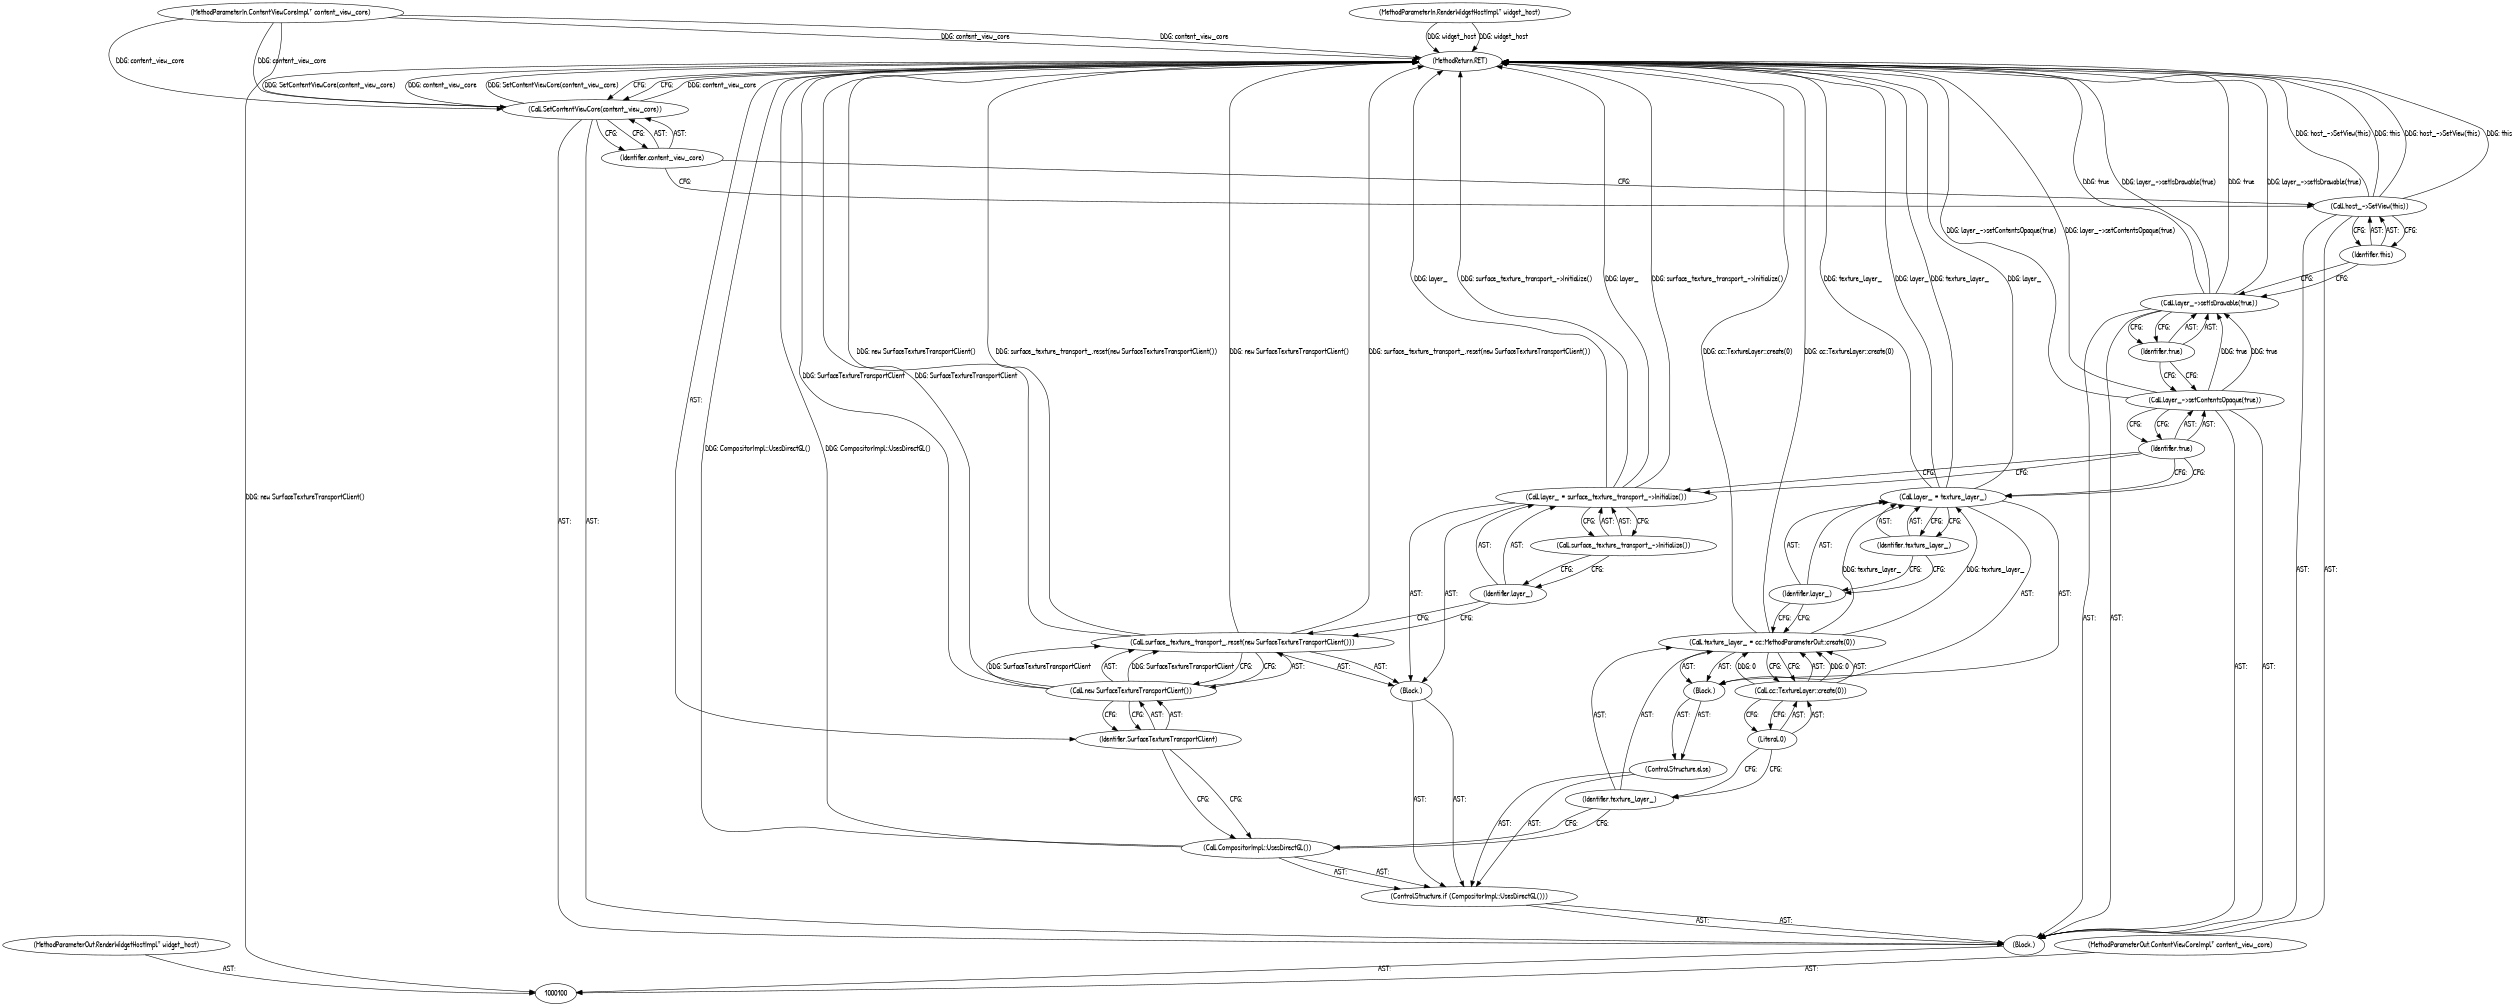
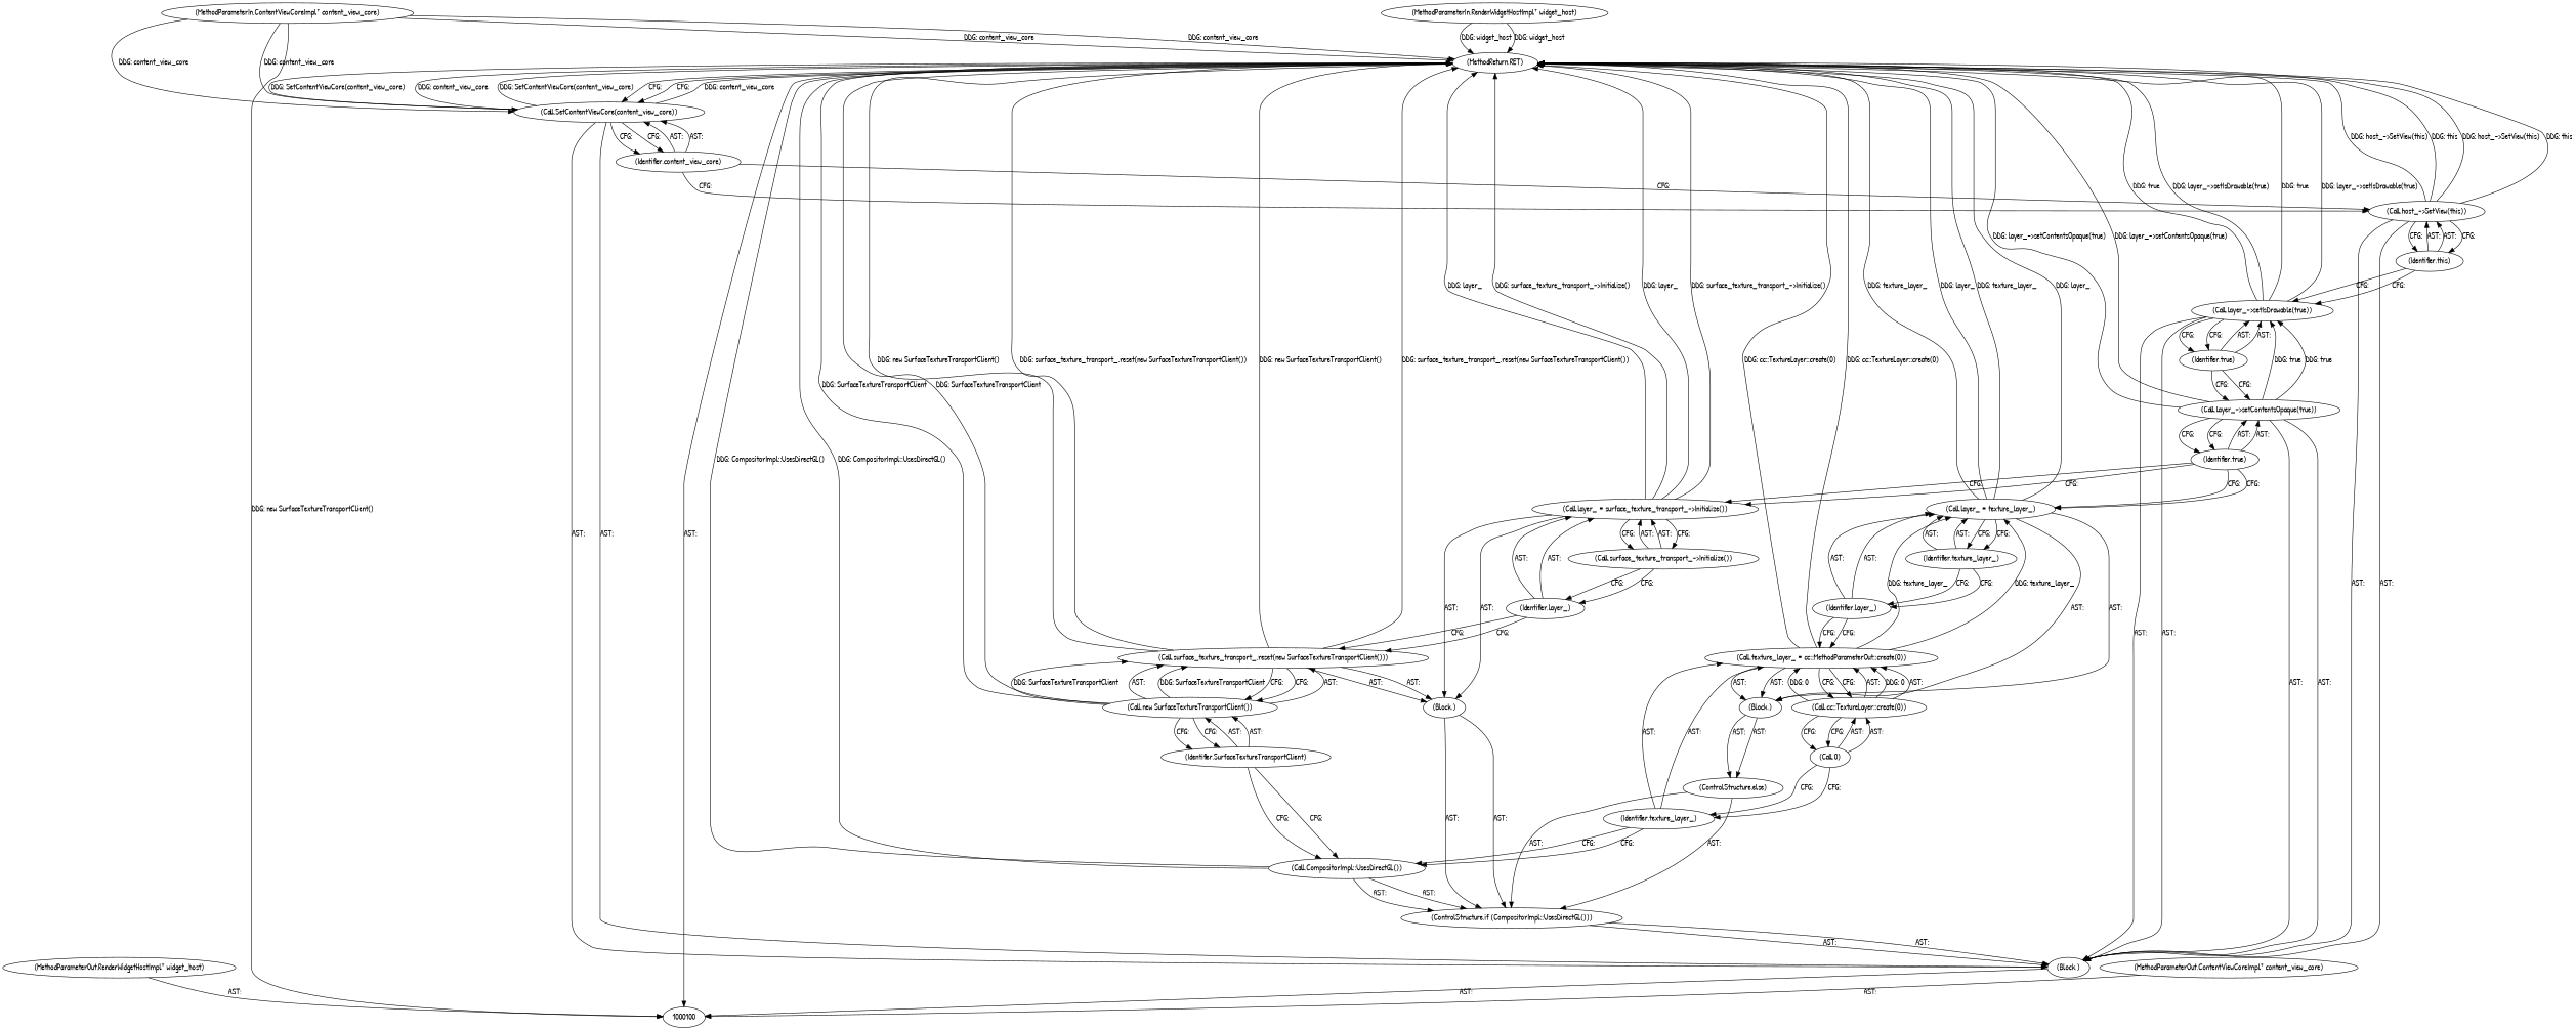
  digraph {
    fontname="Patrick Hand"
    node [fontname="Patrick Hand"]
    edge [fontname="Patrick Hand"]
    n1 [label="(MethodReturn,RET)"]
    n2 [label="(Call,SetContentViewCore(content_view_core))"]
    1000100
    n4 [label="(Block,)"]
    n5 [label="(Identifier,content_view_core)"]
    n6 [label="(ControlStructure,if (CompositorImpl::UsesDirectGL()))"]
    n7 [label="(Block,)"]
    n8 [label="(Call,CompositorImpl::UsesDirectGL())"]
    n9 [label="(Call,new SurfaceTextureTransportClient())"]
    n10 [label="(Identifier,SurfaceTextureTransportClient)"]
    n11 [label="(Call,surface_texture_transport_.reset(new SurfaceTextureTransportClient()))"]
    n12 [label="(Call,surface_texture_transport_->Initialize())"]
    n13 [label="(Call,layer_ = surface_texture_transport_->Initialize())"]
    n14 [label="(Identifier,layer_)"]
    n15 [label="(ControlStructure,else)"]
    n16 [label="(Block,)"]
    n17 [label="(Call,cc::TextureLayer::create(0))"]
    n18 [label="(Call,texture_layer_ = cc::MethodParameterOut::create(0))"]
-   n19 [label="(Literal,0)"]
+   n19 [label="(Call,0)"]
    n20 [label="(Call,layer_ = texture_layer_)"]
    n21 [label="(Identifier,texture_layer_)"]
    n22 [label="(Identifier,texture_layer_)"]
    n23 [label="(Identifier,layer_)"]
    n24 [label="(Call,layer_->setContentsOpaque(true))"]
    n25 [label="(Identifier,true)"]
    n26 [label="(Call,layer_->setIsDrawable(true))"]
    n27 [label="(Identifier,true)"]
    n28 [label="(MethodParameterIn,RenderWidgetHostImpl* widget_host)"]
    n29 [label="(MethodParameterOut,RenderWidgetHostImpl* widget_host)"]
    n30 [label="(Identifier,this)"]
    n31 [label="(Call,host_->SetView(this))"]
    n32 [label="(MethodParameterIn,ContentViewCoreImpl* content_view_core)"]
    n33 [label="(MethodParameterOut,ContentViewCoreImpl* content_view_core)"]
    n1 -> n2 [label="CFG: "]
    n1 -> n2 [label="CFG: "]
-   n1 -> n10 [label="AST: "]
+   n1 -> 1000100 [label="AST: "]
    n2 -> n1 [label="DDG: content_view_core"]
    n2 -> n1 [label="DDG: SetContentViewCore(content_view_core)"]
    n2 -> n1 [label="DDG: content_view_core"]
    n2 -> n1 [label="DDG: SetContentViewCore(content_view_core)"]
    n2 -> n4 [label="AST: "]
    n2 -> n4 [label="AST: "]
    n2 -> n5 [label="CFG: "]
    n2 -> n5 [label="CFG: "]
    n4 -> 1000100 [label="AST: "]
    n5 -> n2 [label="AST: "]
    n5 -> n2 [label="AST: "]
    n5 -> n31 [label="CFG: "]
    n5 -> n31 [label="CFG: "]
    n6 -> n4 [label="AST: "]
    n6 -> n4 [label="AST: "]
    n7 -> n6 [label="AST: "]
    n7 -> n6 [label="AST: "]
    n8 -> n1 [label="DDG: CompositorImpl::UsesDirectGL()"]
    n8 -> n1 [label="DDG: CompositorImpl::UsesDirectGL()"]
    n8 -> n6 [label="AST: "]
    n8 -> n6 [label="AST: "]
    n9 -> n1 [label="DDG: SurfaceTextureTransportClient"]
    n9 -> n1 [label="DDG: SurfaceTextureTransportClient"]
    n9 -> n10 [label="CFG: "]
    n9 -> n10 [label="CFG: "]
    n9 -> n11 [label="AST: "]
    n9 -> n11 [label="DDG: SurfaceTextureTransportClient"]
    n9 -> n11 [label="AST: "]
    n9 -> n11 [label="DDG: SurfaceTextureTransportClient"]
    n10 -> n8 [label="CFG: "]
    n10 -> n8 [label="CFG: "]
    n10 -> n9 [label="AST: "]
    n10 -> n9 [label="AST: "]
    n11 -> n1 [label="DDG: new SurfaceTextureTransportClient()"]
    n11 -> n1 [label="DDG: surface_texture_transport_.reset(new SurfaceTextureTransportClient())"]
    n11 -> n1 [label="DDG: new SurfaceTextureTransportClient()"]
    n11 -> n1 [label="DDG: surface_texture_transport_.reset(new SurfaceTextureTransportClient())"]
    n11 -> n7 [label="AST: "]
    n11 -> n7 [label="AST: "]
    n11 -> n9 [label="CFG: "]
    n11 -> n9 [label="CFG: "]
    n12 -> n13 [label="AST: "]
    n12 -> n13 [label="AST: "]
    n12 -> n14 [label="CFG: "]
    n12 -> n14 [label="CFG: "]
    n13 -> n1 [label="DDG: layer_"]
    n13 -> n1 [label="DDG: surface_texture_transport_->Initialize()"]
    n13 -> n1 [label="DDG: layer_"]
    n13 -> n1 [label="DDG: surface_texture_transport_->Initialize()"]
    n13 -> n7 [label="AST: "]
    n13 -> n7 [label="AST: "]
    n13 -> n12 [label="CFG: "]
    n13 -> n12 [label="CFG: "]
    n14 -> n11 [label="CFG: "]
    n14 -> n11 [label="CFG: "]
    n14 -> n13 [label="AST: "]
    n14 -> n13 [label="AST: "]
    n15 -> n6 [label="AST: "]
    n15 -> n6 [label="AST: "]
    n16 -> n15 [label="AST: "]
    n16 -> n15 [label="AST: "]
    n17 -> n18 [label="AST: "]
    n17 -> n18 [label="DDG: 0"]
    n17 -> n18 [label="AST: "]
    n17 -> n18 [label="DDG: 0"]
    n17 -> n19 [label="CFG: "]
    n17 -> n19 [label="CFG: "]
    n18 -> n1 [label="DDG: cc::TextureLayer::create(0)"]
    n18 -> n1 [label="DDG: cc::TextureLayer::create(0)"]
    n18 -> n16 [label="AST: "]
    n18 -> n16 [label="AST: "]
    n18 -> n17 [label="CFG: "]
    n18 -> n17 [label="CFG: "]
    n18 -> n20 [label="DDG: texture_layer_"]
    n18 -> n20 [label="DDG: texture_layer_"]
    n19 -> n17 [label="AST: "]
    n19 -> n17 [label="AST: "]
    n19 -> n21 [label="CFG: "]
    n19 -> n21 [label="CFG: "]
    n20 -> n1 [label="DDG: texture_layer_"]
    n20 -> n1 [label="DDG: layer_"]
    n20 -> n1 [label="DDG: texture_layer_"]
    n20 -> n1 [label="DDG: layer_"]
    n20 -> n16 [label="AST: "]
    n20 -> n16 [label="AST: "]
    n20 -> n22 [label="CFG: "]
    n20 -> n22 [label="CFG: "]
    n21 -> n8 [label="CFG: "]
    n21 -> n8 [label="CFG: "]
    n21 -> n18 [label="AST: "]
    n21 -> n18 [label="AST: "]
    n22 -> n20 [label="AST: "]
    n22 -> n20 [label="AST: "]
    n22 -> n23 [label="CFG: "]
    n22 -> n23 [label="CFG: "]
    n23 -> n18 [label="CFG: "]
    n23 -> n18 [label="CFG: "]
    n23 -> n20 [label="AST: "]
    n23 -> n20 [label="AST: "]
    n24 -> n1 [label="DDG: layer_->setContentsOpaque(true)"]
    n24 -> n1 [label="DDG: layer_->setContentsOpaque(true)"]
    n24 -> n4 [label="AST: "]
    n24 -> n4 [label="AST: "]
    n24 -> n25 [label="CFG: "]
    n24 -> n25 [label="CFG: "]
    n24 -> n26 [label="DDG: true"]
    n24 -> n26 [label="DDG: true"]
    n25 -> n13 [label="CFG: "]
    n25 -> n13 [label="CFG: "]
    n25 -> n20 [label="CFG: "]
    n25 -> n20 [label="CFG: "]
    n25 -> n24 [label="AST: "]
    n25 -> n24 [label="AST: "]
    n26 -> n1 [label="DDG: true"]
    n26 -> n1 [label="DDG: layer_->setIsDrawable(true)"]
    n26 -> n1 [label="DDG: true"]
    n26 -> n1 [label="DDG: layer_->setIsDrawable(true)"]
    n26 -> n4 [label="AST: "]
    n26 -> n4 [label="AST: "]
    n26 -> n27 [label="CFG: "]
    n26 -> n27 [label="CFG: "]
    n27 -> n24 [label="CFG: "]
    n27 -> n24 [label="CFG: "]
    n27 -> n26 [label="AST: "]
    n27 -> n26 [label="AST: "]
    n28 -> n1 [label="DDG: widget_host"]
    n28 -> n1 [label="DDG: widget_host"]
    n29 -> 1000100 [label="AST: "]
    n30 -> n26 [label="CFG: "]
    n30 -> n26 [label="CFG: "]
    n30 -> n31 [label="AST: "]
    n30 -> n31 [label="AST: "]
    n31 -> n1 [label="DDG: host_->SetView(this)"]
    n31 -> n1 [label="DDG: this"]
    n31 -> n1 [label="DDG: host_->SetView(this)"]
    n31 -> n1 [label="DDG: this"]
    n31 -> n4 [label="AST: "]
    n31 -> n4 [label="AST: "]
    n31 -> n30 [label="CFG: "]
    n31 -> n30 [label="CFG: "]
    n32 -> n1 [label="DDG: content_view_core"]
    n32 -> n1 [label="DDG: content_view_core"]
    n32 -> n2 [label="DDG: content_view_core"]
    n32 -> n2 [label="DDG: content_view_core"]
    n32 -> 1000100 [label="DDG: new SurfaceTextureTransportClient()"]
    n33 -> 1000100 [label="AST: "]
  }
